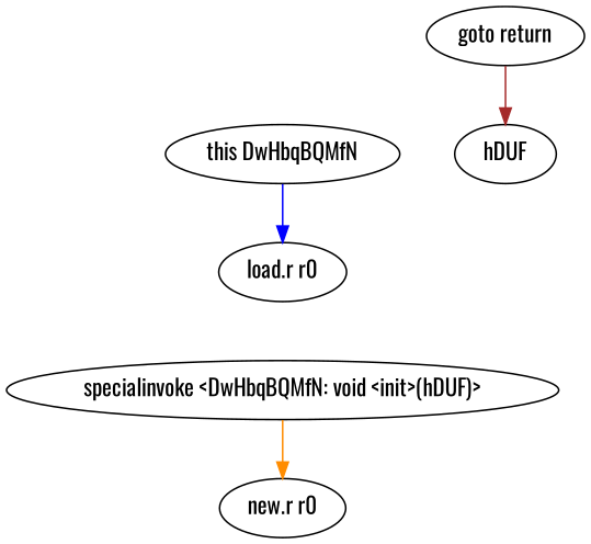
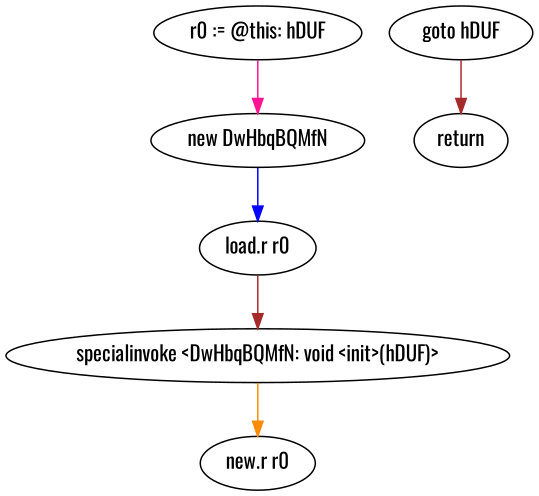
  digraph {
    fontname=Oswald
    node [fontname=Oswald]
    edge [color=brown fontname=Oswald]
-   "new DwHbqBQMfN" [label="this DwHbqBQMfN"]
+   "r0 := @this: hDUF"
+   "new DwHbqBQMfN"
    "load.r r0"
    "specialinvoke <DwHbqBQMfN: void <init>(hDUF)>"
    n5 [label="new.r r0"]
-   "goto return"
-   return [label=hDUF]
+   "goto return" [label="goto hDUF"]
+   return
+   "r0 := @this: hDUF" -> "new DwHbqBQMfN" [color=deeppink]
    "new DwHbqBQMfN" -> "load.r r0" [color=blue]
+   "load.r r0" -> "specialinvoke <DwHbqBQMfN: void <init>(hDUF)>"
    "specialinvoke <DwHbqBQMfN: void <init>(hDUF)>" -> n5 [color=darkorange]
    "goto return" -> return
  }
